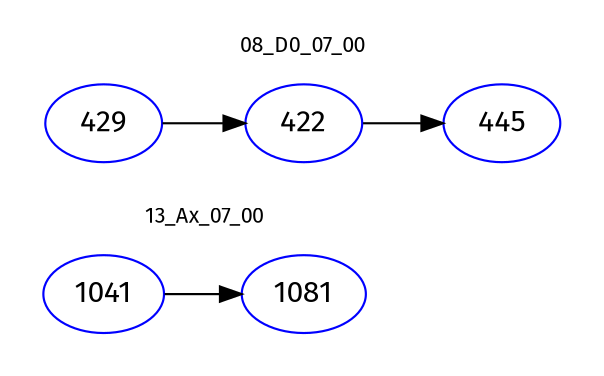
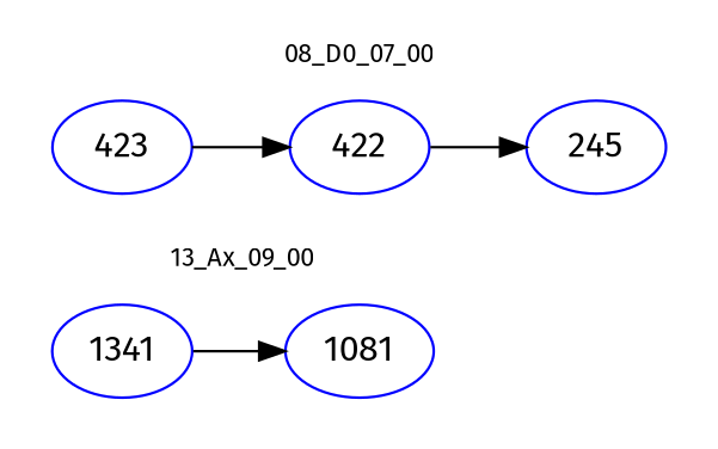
  digraph {
    fontname="Fira Sans"
    rankdir=LR
    node [color=blue fontname="Fira Sans"]
    edge [color=black fontname="Fira Sans"]
-   n1 [label=1041]
+   n1 [label=1341]
    n2 [label=1081]
-   n3 [label=429]
+   n3 [label=423]
    n4 [label=422]
-   n5 [label=445]
+   n5 [label=245]
    subgraph cluster_1 {
      color=white
      fontsize=10
-     label="13_Ax_07_00"
+     label="13_Ax_09_00"
      n1
      n2
    }
    subgraph cluster_2 {
      color=white
      fontsize=10
      label="08_D0_07_00"
      n3
      n4
      n5
    }
    n1 -> n2
    n3 -> n4
    n4 -> n5
  }
